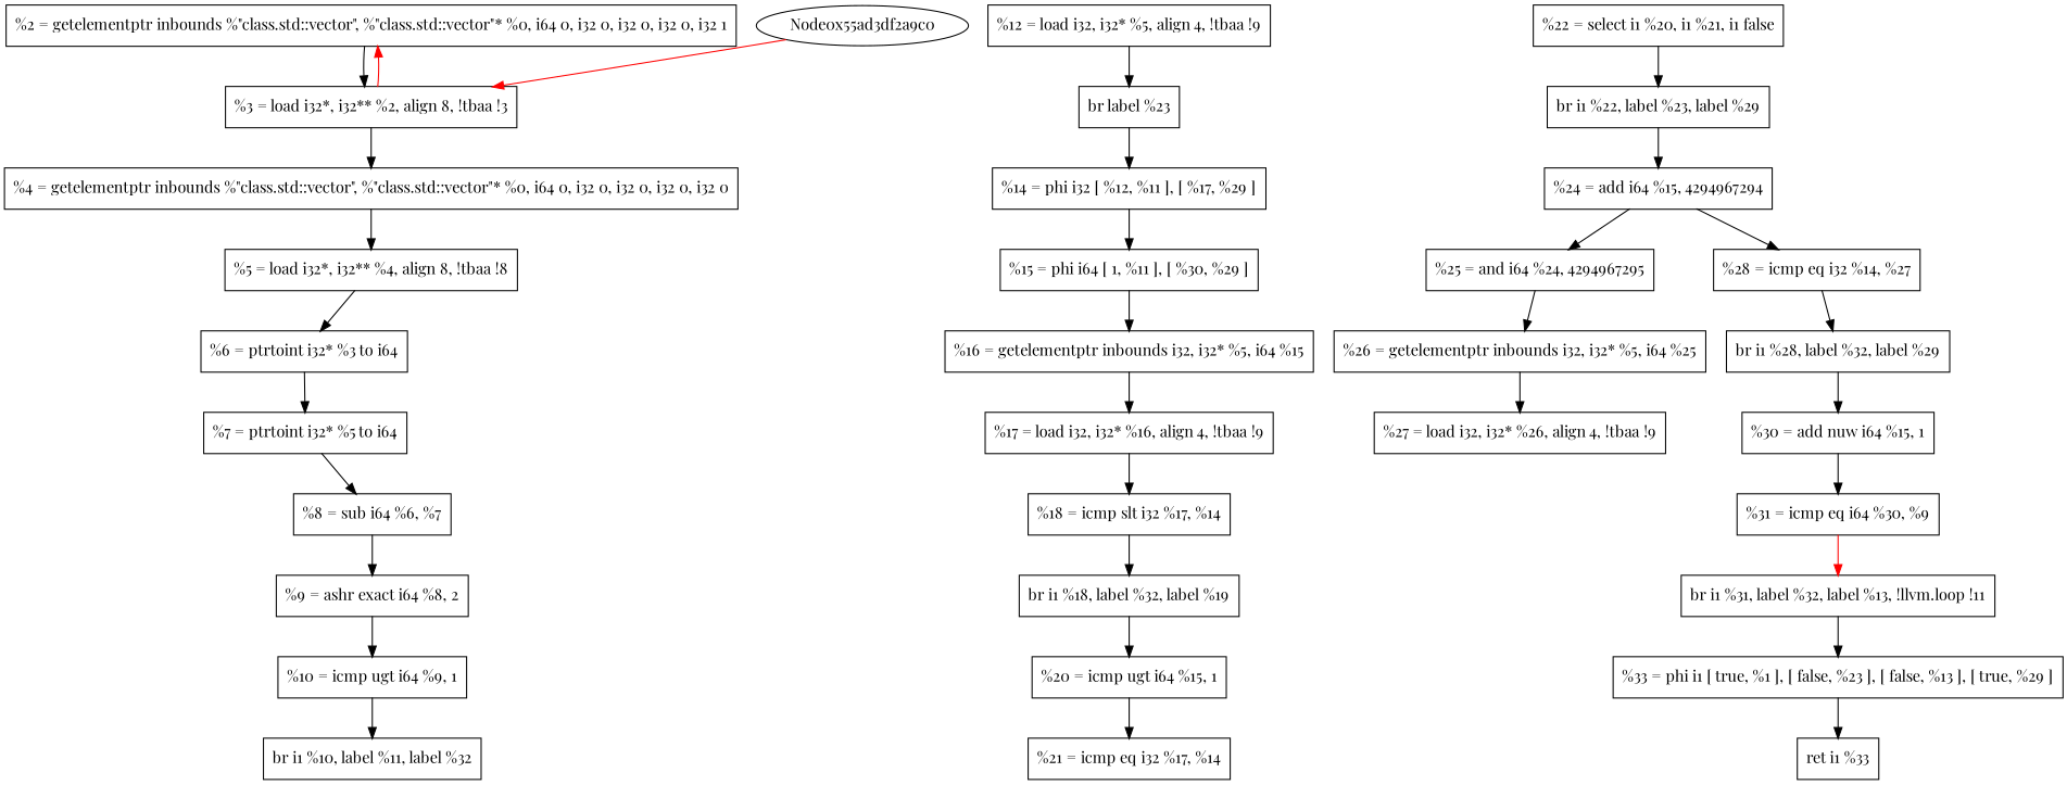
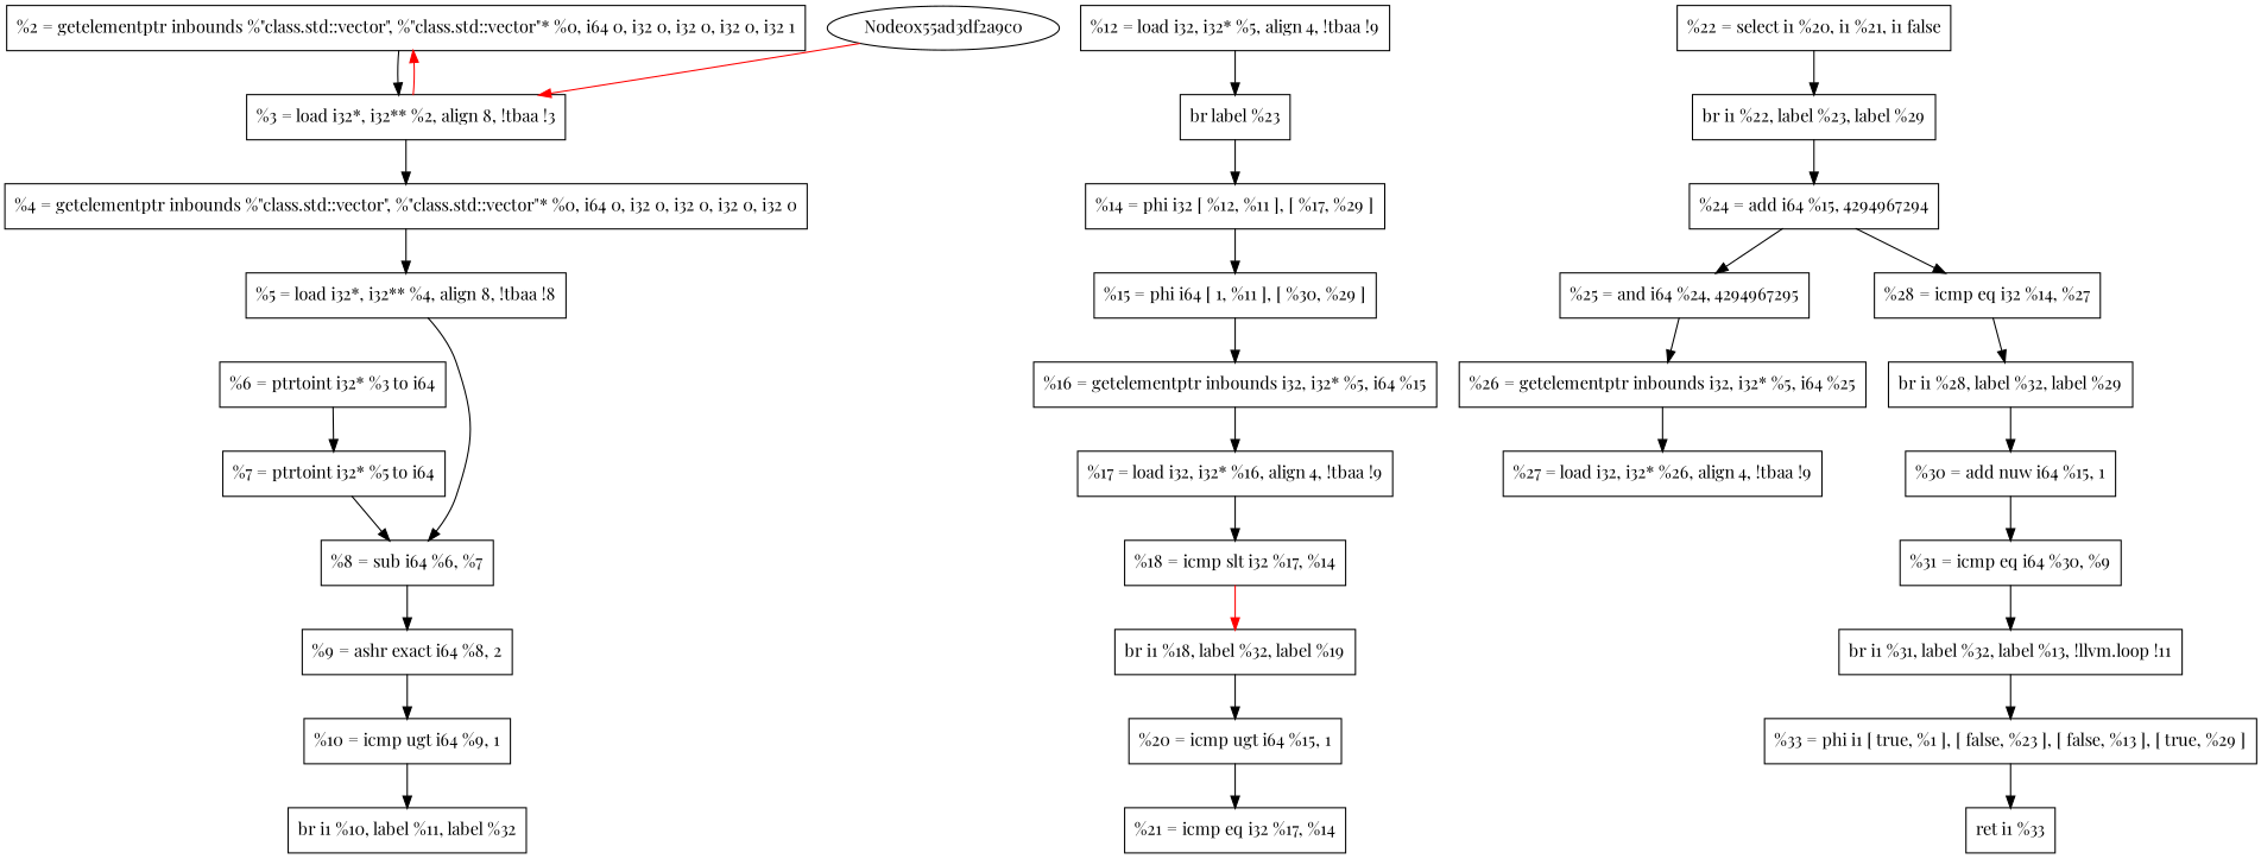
  digraph {
    fontname="Playfair Display"
    node [fontname="Playfair Display" shape=record]
    edge [fontname="Playfair Display"]
    n1 [label="  %2 = getelementptr inbounds %\"class.std::vector\", %\"class.std::vector\"* %0, i64 0, i32 0, i32 0, i32 0, i32 1"]
    n2 [label="  %3 = load i32*, i32** %2, align 8, !tbaa !3"]
    n3 [label="  %4 = getelementptr inbounds %\"class.std::vector\", %\"class.std::vector\"* %0, i64 0, i32 0, i32 0, i32 0, i32 0"]
    n4 [label="  %5 = load i32*, i32** %4, align 8, !tbaa !8"]
    n5 [label="  %6 = ptrtoint i32* %3 to i64"]
    n6 [label="  %7 = ptrtoint i32* %5 to i64"]
    n7 [label="  %8 = sub i64 %6, %7"]
    n8 [label="  %9 = ashr exact i64 %8, 2"]
    n9 [label="  %10 = icmp ugt i64 %9, 1"]
    n10 [label="  br i1 %10, label %11, label %32"]
    n11 [label="  %12 = load i32, i32* %5, align 4, !tbaa !9"]
    n12 [label="br label %23"]
    n13 [label="  %14 = phi i32 [ %12, %11 ], [ %17, %29 ]"]
    n14 [label="  %15 = phi i64 [ 1, %11 ], [ %30, %29 ]"]
    n15 [label="  %16 = getelementptr inbounds i32, i32* %5, i64 %15"]
    n16 [label="  %17 = load i32, i32* %16, align 4, !tbaa !9"]
    n17 [label="  %18 = icmp slt i32 %17, %14"]
    n18 [label="  br i1 %18, label %32, label %19"]
    n19 [label="  %20 = icmp ugt i64 %15, 1"]
    n20 [label="  %21 = icmp eq i32 %17, %14"]
    n21 [label="  %22 = select i1 %20, i1 %21, i1 false"]
    n22 [label="  br i1 %22, label %23, label %29"]
    n23 [label="  %24 = add i64 %15, 4294967294"]
    n24 [label="  %25 = and i64 %24, 4294967295"]
    n25 [label="  %28 = icmp eq i32 %14, %27"]
    n26 [label="  %26 = getelementptr inbounds i32, i32* %5, i64 %25"]
    n27 [label="  %27 = load i32, i32* %26, align 4, !tbaa !9"]
    n28 [label="  br i1 %28, label %32, label %29"]
    n29 [label="  %30 = add nuw i64 %15, 1"]
    n30 [label="  %31 = icmp eq i64 %30, %9"]
    n31 [label="  br i1 %31, label %32, label %13, !llvm.loop !11"]
    n32 [label="  %33 = phi i1 [ true, %1 ], [ false, %23 ], [ false, %13 ], [ true, %29 ]"]
    n33 [label="  ret i1 %33"]
    Node0x55ad3df2a9c0 [shape=""]
    n1 -> n2
    n2 -> n1 [color=red]
    n2 -> n3
    n3 -> n4
-   n4 -> n5
+   n4 -> n7
    n5 -> n6
    n6 -> n7
    n7 -> n8
    n8 -> n9
    n9 -> n10
    n11 -> n12
    n12 -> n13
    n13 -> n14
    n14 -> n15
    n15 -> n16
    n16 -> n17
-   n17 -> n18
+   n17 -> n18 [color=red]
    n18 -> n19
    n19 -> n20
    n21 -> n22
    n22 -> n23
    n23 -> n24
    n23 -> n25
    n24 -> n26
    n25 -> n28
    n26 -> n27
    n28 -> n29
    n29 -> n30
-   n30 -> n31 [color=red]
+   n30 -> n31
    n31 -> n32
    n32 -> n33
    Node0x55ad3df2a9c0 -> n2 [color=red]
  }
